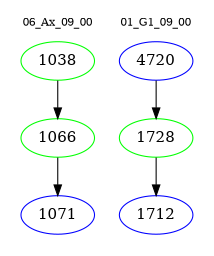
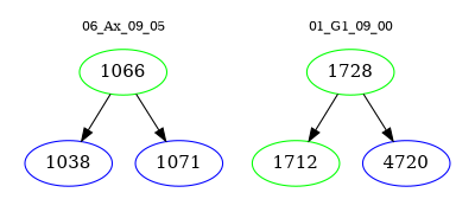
  digraph {
    node [color=green]
    edge [color=black]
    n1 [label=1066]
-   n2 [label=1038]
+   n2 [color=blue label=1038]
    n3 [color=blue label=1071]
    n4 [label=1728]
-   n5 [color=blue label=1712]
+   n5 [label=1712]
    n6 [color=blue label=4720]
    subgraph cluster_1 {
      color=white
      fontsize=10
-     label="06_Ax_09_00"
+     label="06_Ax_09_05"
      n1
      n2
      n3
    }
    subgraph cluster_2 {
      color=white
      fontsize=10
      label="01_G1_09_00"
      n4
      n5
      n6
    }
-   n2 -> n1
+   n1 -> n2
    n1 -> n3
    n4 -> n5
-   n6 -> n4
+   n4 -> n6
  }
